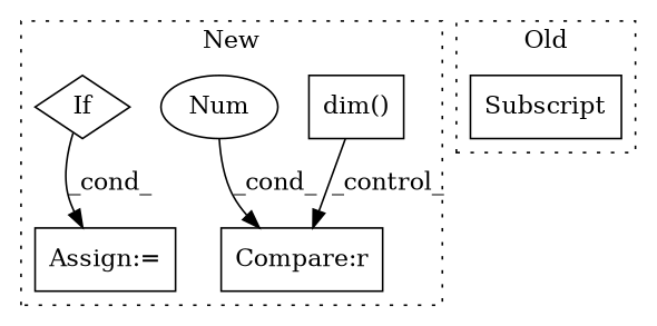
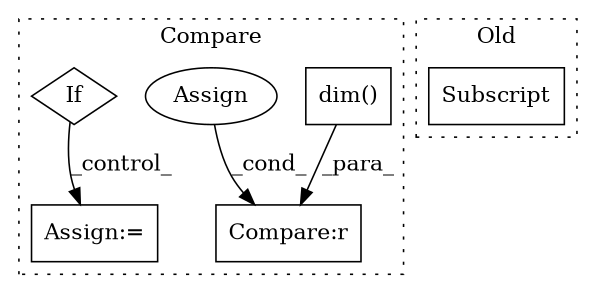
  digraph {
    node [l=3 s=1808 shape=box]
    n1 [a=75 l=9 label="dim()"]
    n2 [a=40 l=13 label="Compare:r"]
-   n3 [a=76 l=1 label=Num s=1820 shape=ellipse]
+   n3 [a=76 l=1 label=Assign s=1820 shape=ellipse]
    n4 [a=96 label=If s=1805 shape=diamond]
    n5 [a=68 label="Assign:=" s=1834]
    n6 [a=63 l="13,0" label=Subscript s="3537,0"]
    subgraph cluster_1 {
-     label=New
+     label=Compare
      style=dotted
      n1
      n2
      n3
      n4
      n5
    }
    subgraph cluster_2 {
      label=Old
      style=dotted
      n6
    }
-   n1 -> n2 [label=_control_]
+   n1 -> n2 [label=_para_]
    n3 -> n2 [label=_cond_]
-   n4 -> n5 [label=_cond_]
+   n4 -> n5 [label=_control_]
  }
